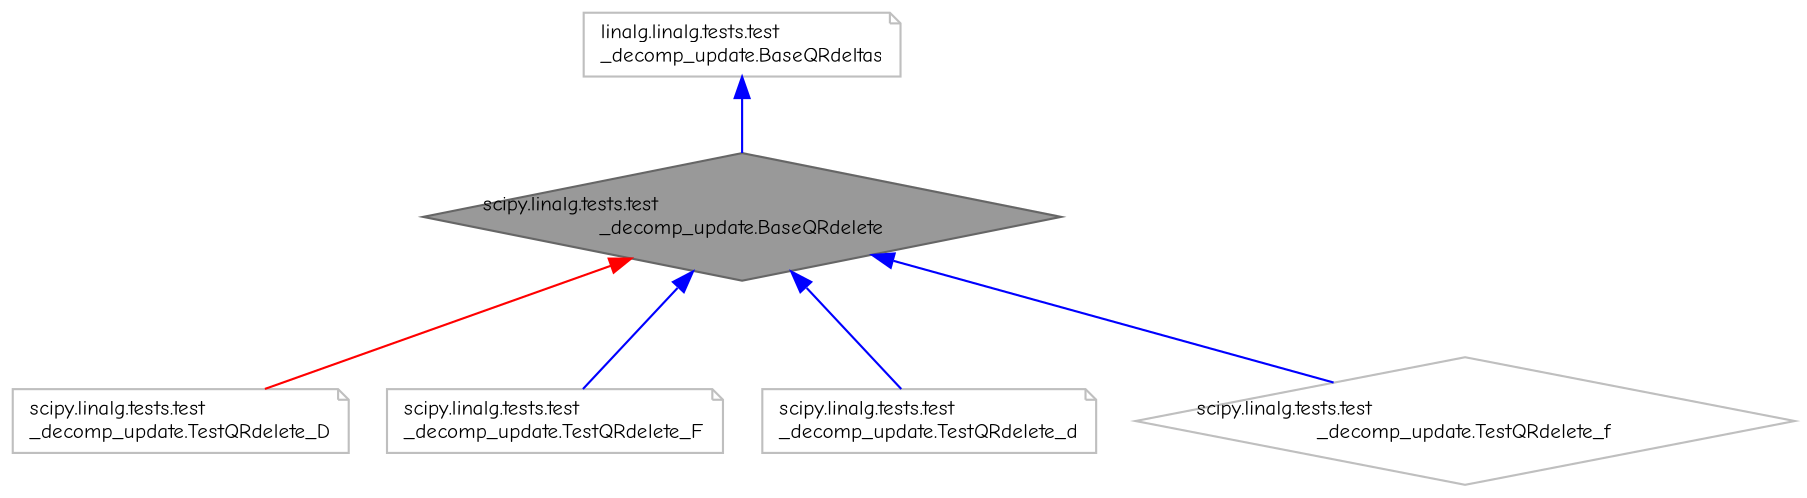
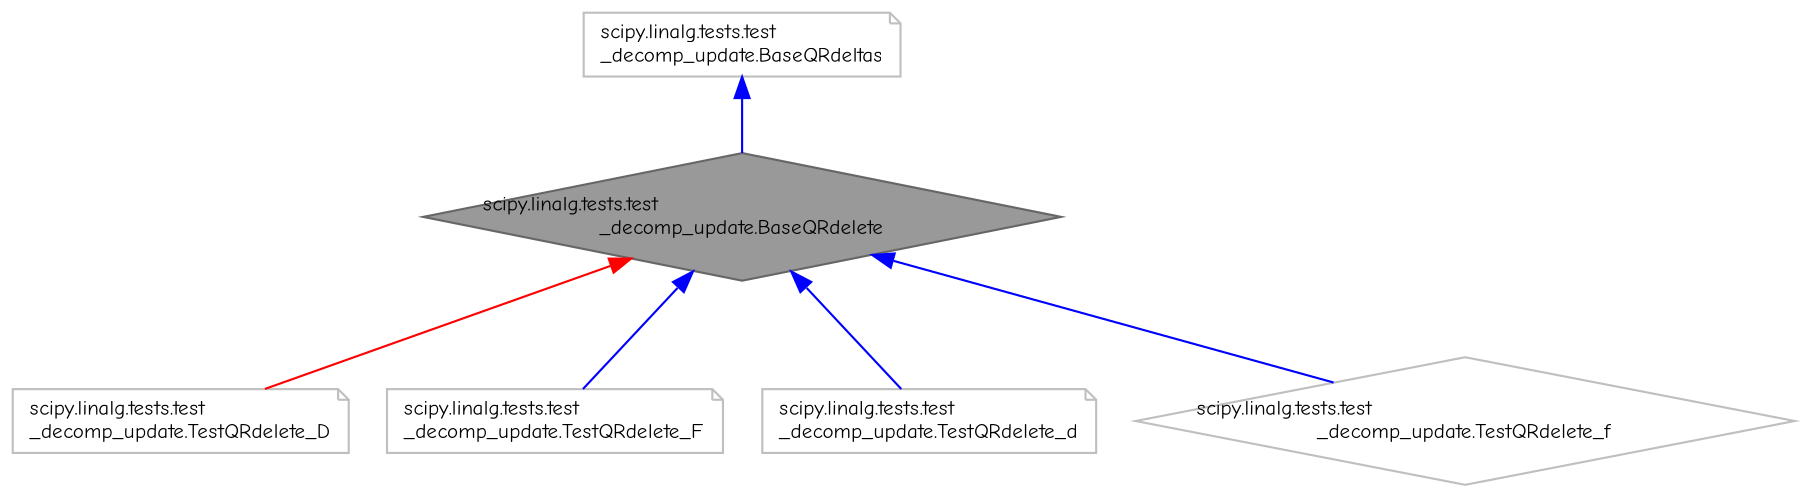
  digraph {
    rankdir=TB
    fontname="Comic Neue"
    node [color=grey75 fillcolor=white fontname="Comic Neue" fontsize=10 shape=note style=filled]
    edge [color=blue dir=back fontname="Comic Neue" fontsize=10 labelfontname=Helvetica labelfontsize=10 style=solid]
    n1 [color=gray40 fillcolor=grey60 fontcolor=black height=0.2 label="scipy.linalg.tests.test\l_decomp_update.BaseQRdelete" shape=diamond width=0.4]
    n2 [height=0.2 label="scipy.linalg.tests.test\l_decomp_update.TestQRdelete_D" width=0.4]
    n3 [height=0.2 label="scipy.linalg.tests.test\l_decomp_update.TestQRdelete_F" width=0.4]
    n4 [height=0.2 label="scipy.linalg.tests.test\l_decomp_update.TestQRdelete_d" width=0.4]
    n5 [height=0.2 label="scipy.linalg.tests.test\l_decomp_update.TestQRdelete_f" shape=diamond width=0.4]
-   n6 [height=0.2 label="linalg.linalg.tests.test\l_decomp_update.BaseQRdeltas" width=0.4]
+   n6 [height=0.2 label="scipy.linalg.tests.test\l_decomp_update.BaseQRdeltas" width=0.4]
    n1 -> n2 [color=red]
    n1 -> n3
    n1 -> n4
    n1 -> n5
    n6 -> n1
  }
